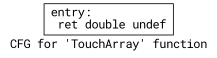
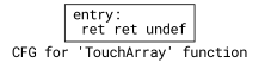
  digraph {
    label="CFG for 'TouchArray' function"
    fontname="Roboto Mono"
-   n1 [label="{entry:\l  ret double undef\l}" shape=record fontname="Roboto Mono"]
+   n1 [label="{entry:\l  ret ret undef\l}" shape=record fontname="Roboto Mono"]
  }
